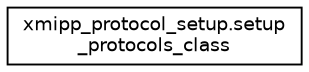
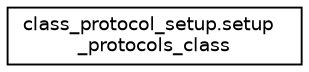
  digraph {
    rankdir=LR
-   n1 [color=black fillcolor=white fontname=Helvetica fontsize=10 height=0.2 label="xmipp_protocol_setup.setup\l_protocols_class" shape=box style=filled width=0.4]
+   n1 [color=black fillcolor=white fontname=Helvetica fontsize=10 height=0.2 label="class_protocol_setup.setup\l_protocols_class" shape=box style=filled width=0.4]
  }
